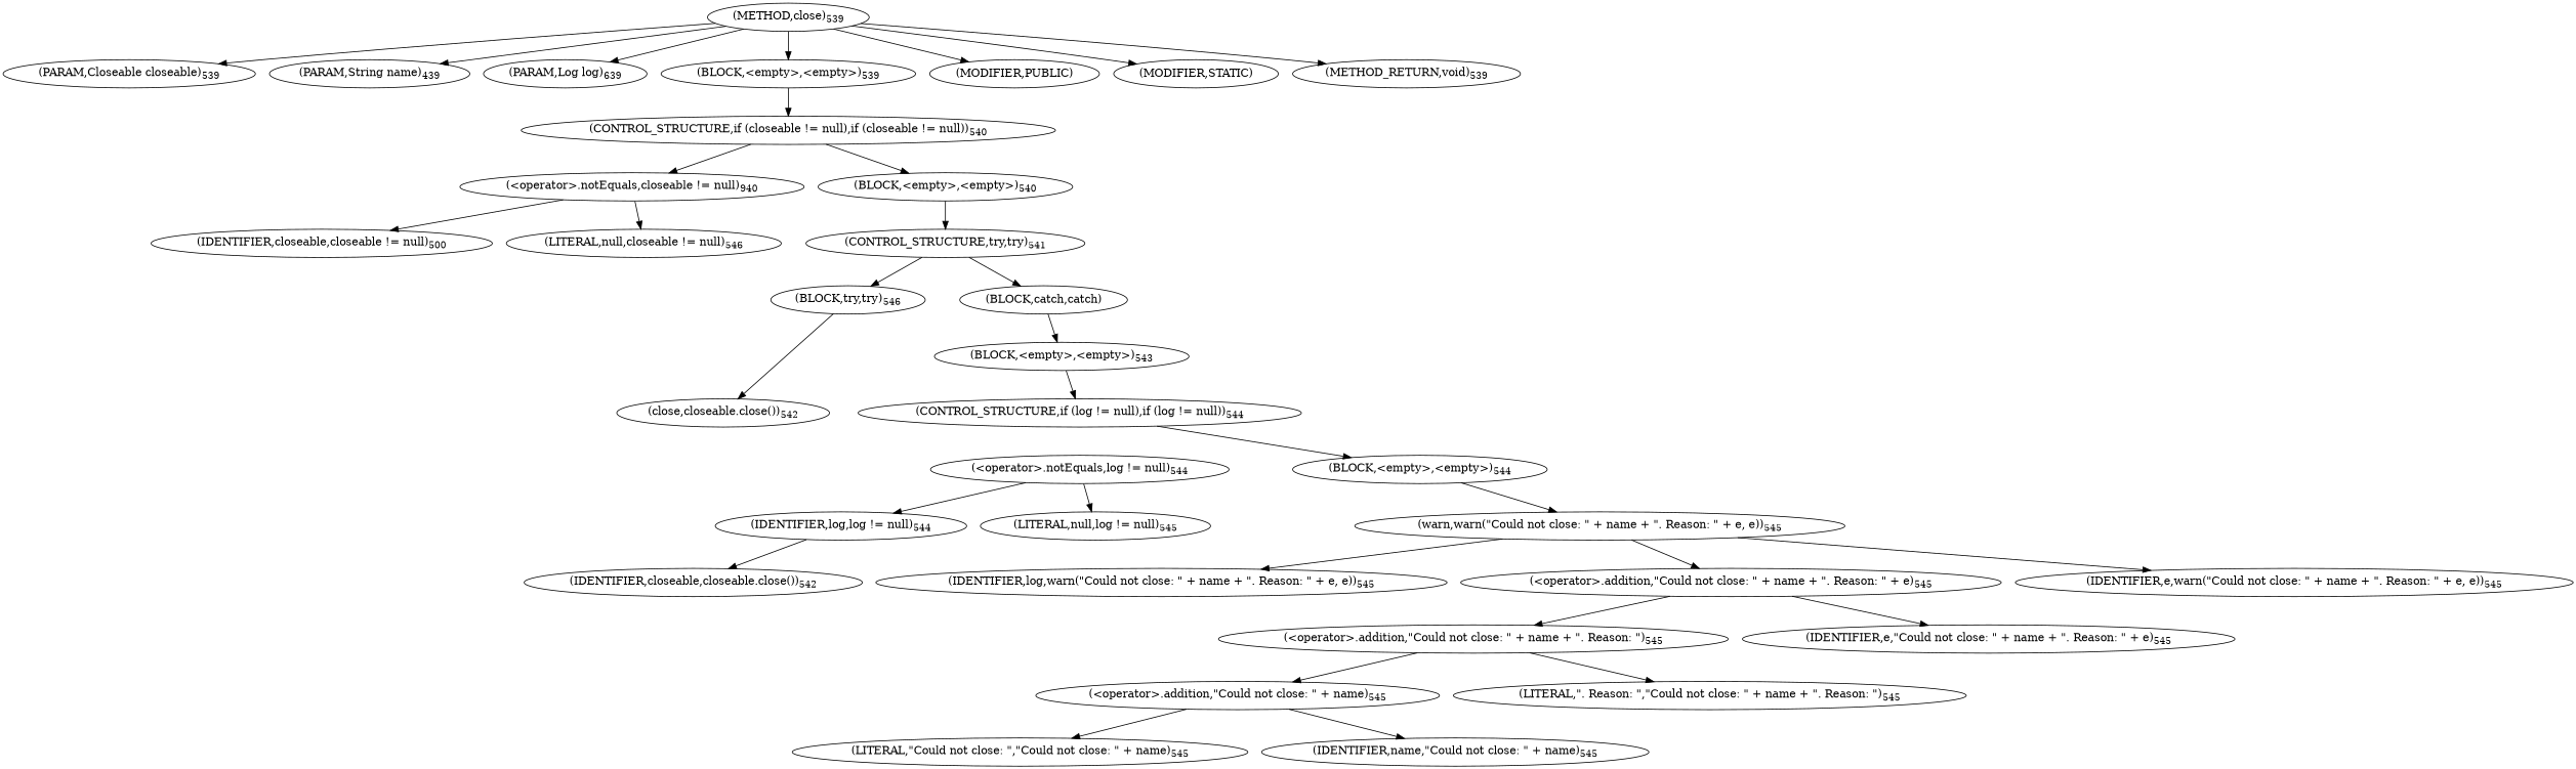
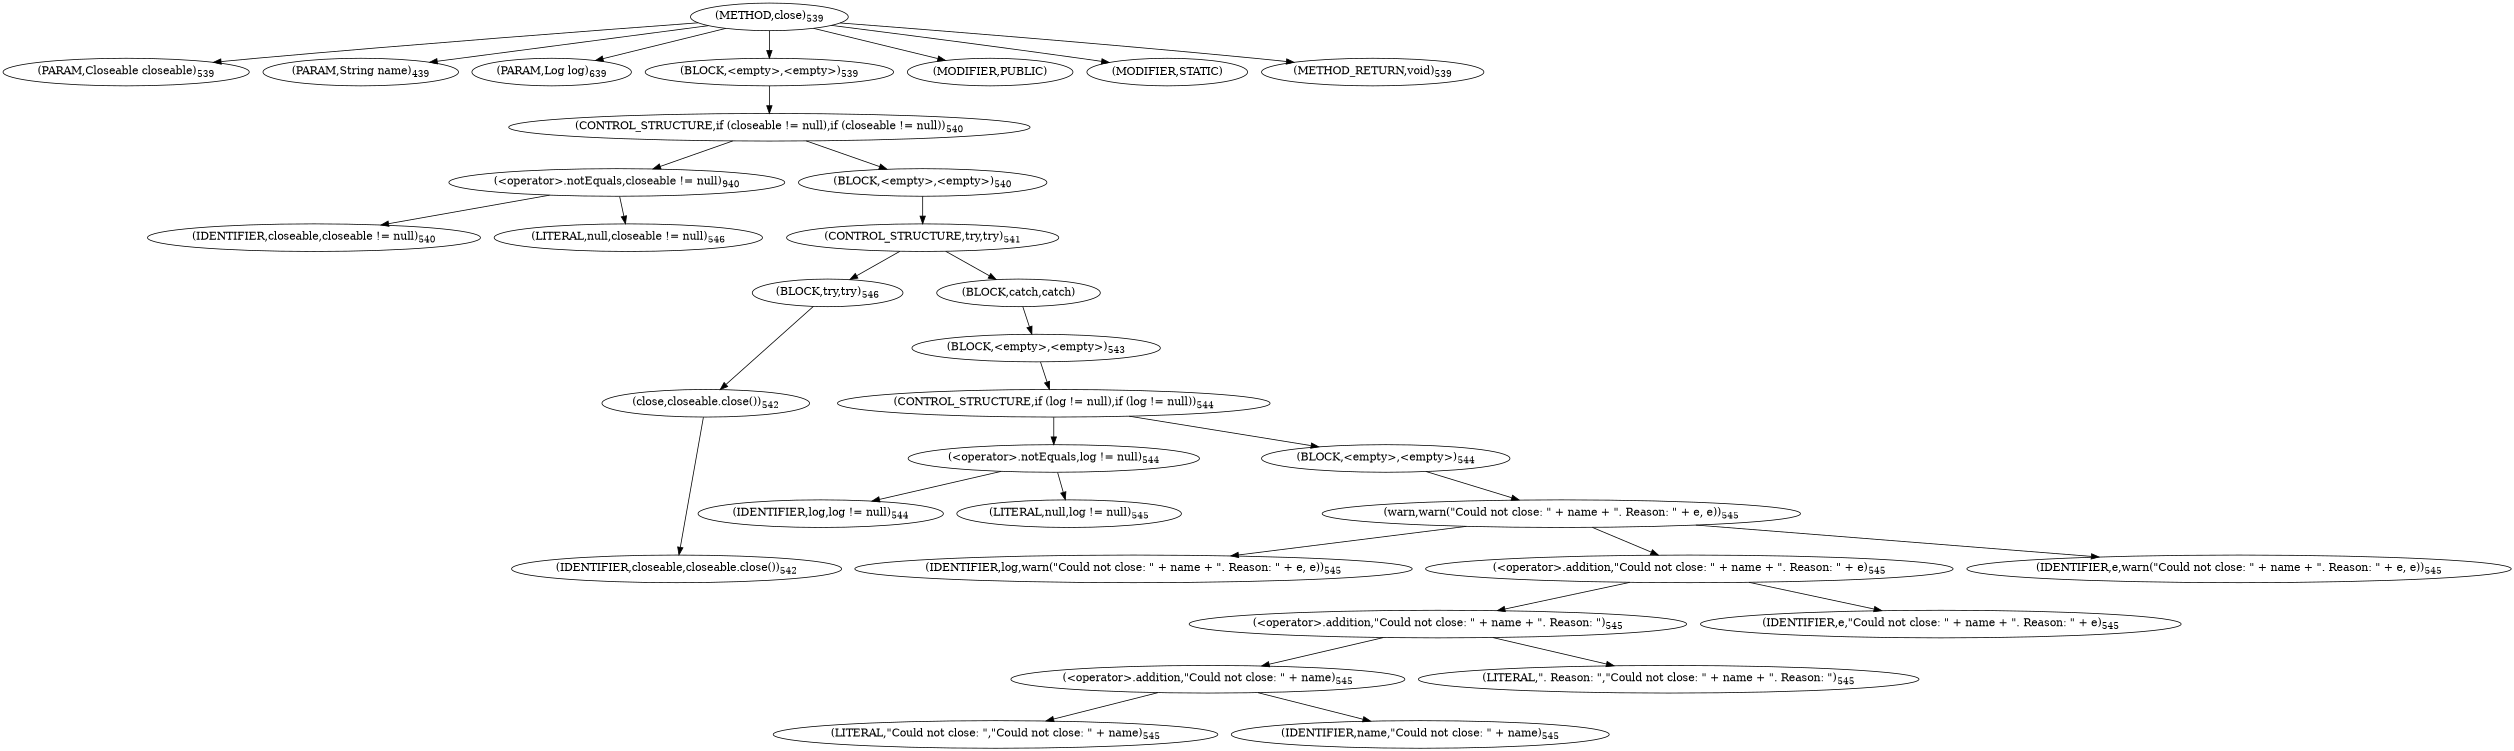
  digraph {
    n1 [label=<(METHOD,close)<SUB>539</SUB>>]
    n2 [label=<(PARAM,Closeable closeable)<SUB>539</SUB>>]
    n3 [label=<(PARAM,String name)<SUB>439</SUB>>]
    n4 [label=<(PARAM,Log log)<SUB>639</SUB>>]
    n5 [label=<(BLOCK,&lt;empty&gt;,&lt;empty&gt;)<SUB>539</SUB>>]
    n6 [label=<(MODIFIER,PUBLIC)>]
    n7 [label=<(MODIFIER,STATIC)>]
    n8 [label=<(METHOD_RETURN,void)<SUB>539</SUB>>]
    n9 [label=<(CONTROL_STRUCTURE,if (closeable != null),if (closeable != null))<SUB>540</SUB>>]
    n10 [label=<(&lt;operator&gt;.notEquals,closeable != null)<SUB>940</SUB>>]
    n11 [label=<(BLOCK,&lt;empty&gt;,&lt;empty&gt;)<SUB>540</SUB>>]
-   n12 [label=<(IDENTIFIER,closeable,closeable != null)<SUB>500</SUB>>]
+   n12 [label=<(IDENTIFIER,closeable,closeable != null)<SUB>540</SUB>>]
    n13 [label=<(LITERAL,null,closeable != null)<SUB>546</SUB>>]
    n14 [label=<(CONTROL_STRUCTURE,try,try)<SUB>541</SUB>>]
    n15 [label=<(BLOCK,try,try)<SUB>546</SUB>>]
    n16 [label=<(BLOCK,catch,catch)>]
    n17 [label=<(close,closeable.close())<SUB>542</SUB>>]
    n18 [label=<(BLOCK,&lt;empty&gt;,&lt;empty&gt;)<SUB>543</SUB>>]
    n19 [label=<(IDENTIFIER,closeable,closeable.close())<SUB>542</SUB>>]
    n20 [label=<(CONTROL_STRUCTURE,if (log != null),if (log != null))<SUB>544</SUB>>]
    n21 [label=<(&lt;operator&gt;.notEquals,log != null)<SUB>544</SUB>>]
    n22 [label=<(BLOCK,&lt;empty&gt;,&lt;empty&gt;)<SUB>544</SUB>>]
    n23 [label=<(IDENTIFIER,log,log != null)<SUB>544</SUB>>]
    n24 [label=<(LITERAL,null,log != null)<SUB>545</SUB>>]
    n25 [label=<(warn,warn(&quot;Could not close: &quot; + name + &quot;. Reason: &quot; + e, e))<SUB>545</SUB>>]
    n26 [label=<(IDENTIFIER,log,warn(&quot;Could not close: &quot; + name + &quot;. Reason: &quot; + e, e))<SUB>545</SUB>>]
    n27 [label=<(&lt;operator&gt;.addition,&quot;Could not close: &quot; + name + &quot;. Reason: &quot; + e)<SUB>545</SUB>>]
    n28 [label=<(IDENTIFIER,e,warn(&quot;Could not close: &quot; + name + &quot;. Reason: &quot; + e, e))<SUB>545</SUB>>]
    n29 [label=<(&lt;operator&gt;.addition,&quot;Could not close: &quot; + name + &quot;. Reason: &quot;)<SUB>545</SUB>>]
    n30 [label=<(IDENTIFIER,e,&quot;Could not close: &quot; + name + &quot;. Reason: &quot; + e)<SUB>545</SUB>>]
    n31 [label=<(&lt;operator&gt;.addition,&quot;Could not close: &quot; + name)<SUB>545</SUB>>]
    n32 [label=<(LITERAL,&quot;. Reason: &quot;,&quot;Could not close: &quot; + name + &quot;. Reason: &quot;)<SUB>545</SUB>>]
    n33 [label=<(LITERAL,&quot;Could not close: &quot;,&quot;Could not close: &quot; + name)<SUB>545</SUB>>]
    n34 [label=<(IDENTIFIER,name,&quot;Could not close: &quot; + name)<SUB>545</SUB>>]
    n1 -> n2
    n1 -> n3
    n1 -> n4
    n1 -> n5
    n1 -> n6
    n1 -> n7
    n1 -> n8
    n5 -> n9
    n9 -> n10
    n9 -> n11
    n10 -> n12
    n10 -> n13
    n11 -> n14
    n14 -> n15
    n14 -> n16
    n15 -> n17
    n16 -> n18
-   n23 -> n19
+   n17 -> n19
    n18 -> n20
+   n20 -> n21
    n20 -> n22
    n21 -> n23
    n21 -> n24
    n22 -> n25
    n25 -> n26
    n25 -> n27
    n25 -> n28
    n27 -> n29
    n27 -> n30
    n29 -> n31
    n29 -> n32
    n31 -> n33
    n31 -> n34
  }
